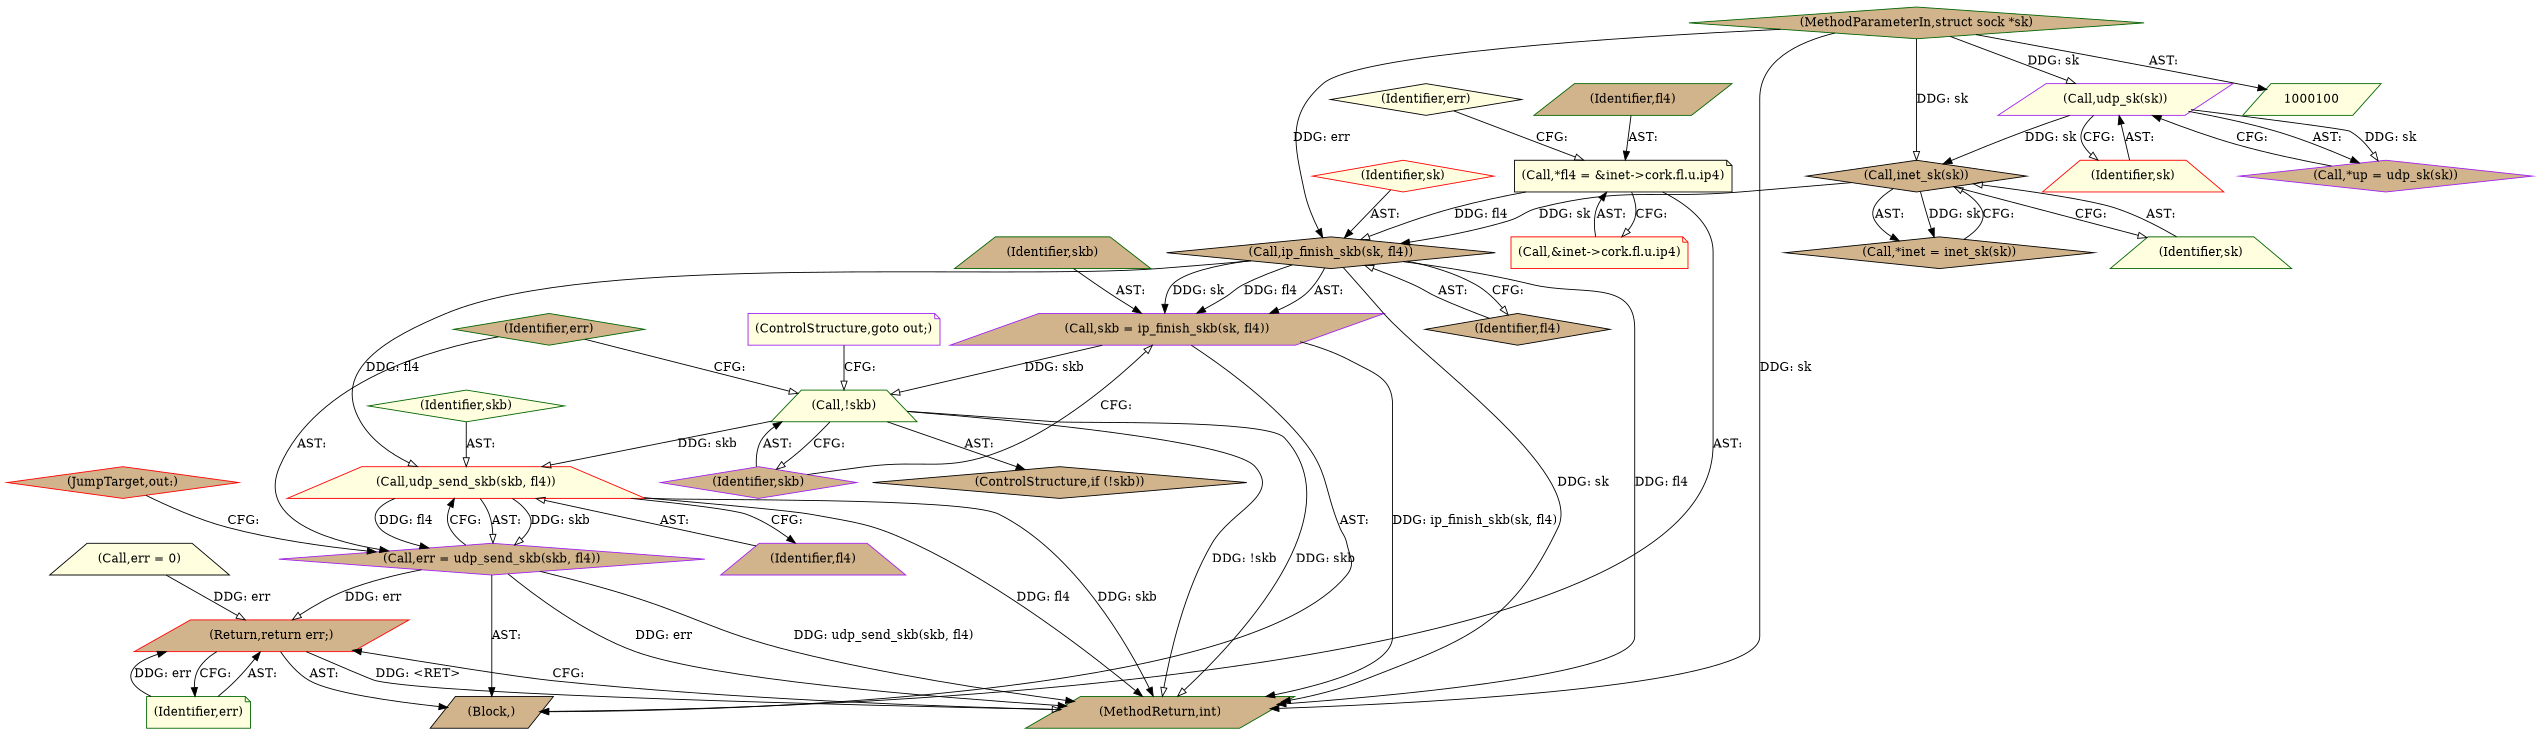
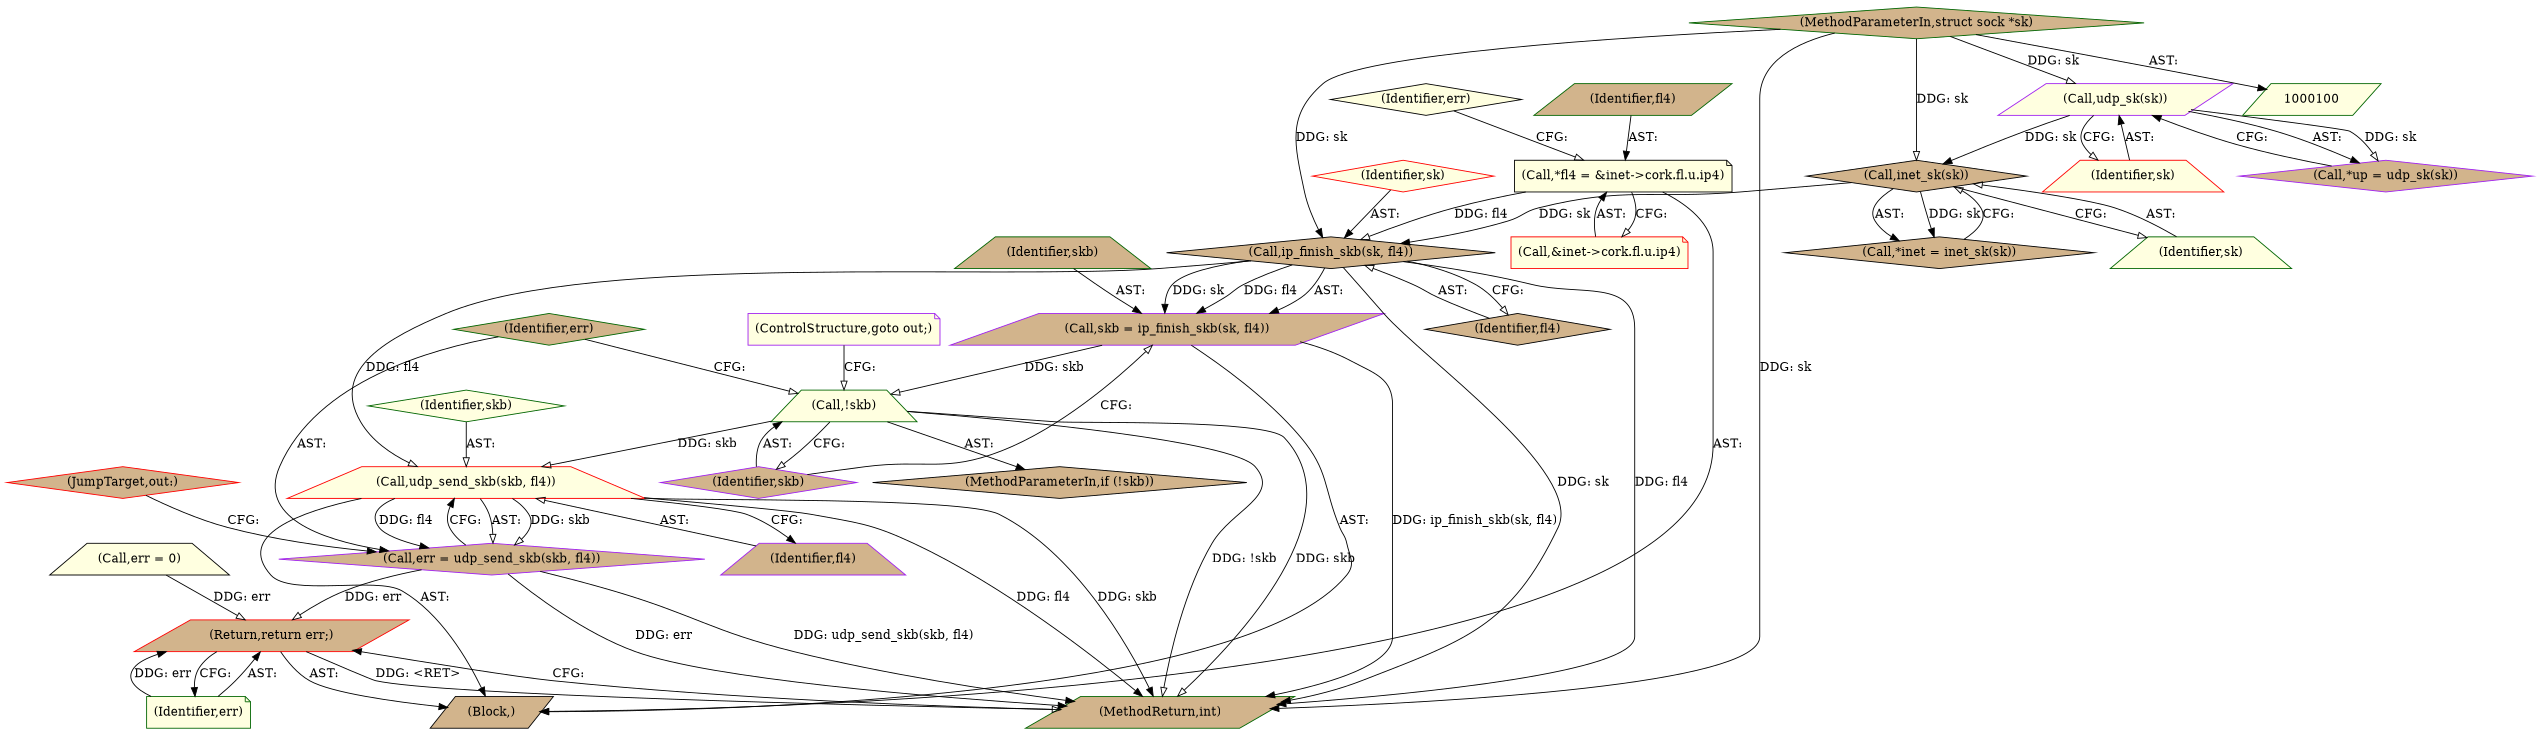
  digraph {
    node [color=darkgreen fillcolor=tan shape=diamond style=filled]
    edge [arrowhead=normal]
    n1 [color=red fillcolor=lightyellow label="(Call,udp_send_skb(skb, fl4))" shape=trapezium]
    n2 [color=purple label="(Call,err = udp_send_skb(skb, fl4))"]
    n3 [color=purple label="(Identifier,fl4)" shape=trapezium]
    n4 [label="(MethodReturn,int)" shape=parallelogram]
    n5 [color=black label="(Block,)" shape=parallelogram]
    n6 [color=red label="(Return,return err;)" shape=parallelogram]
    n7 [fillcolor=lightyellow label="(Call,!skb)" shape=trapezium]
-   n8 [color=black label="(ControlStructure,if (!skb))"]
+   n8 [color=black label="(MethodParameterIn,if (!skb))"]
    n9 [color=purple label="(Identifier,skb)"]
    n10 [color=purple label="(Call,skb = ip_finish_skb(sk, fl4))" shape=parallelogram]
    n11 [color=black label="(Call,ip_finish_skb(sk, fl4))"]
    n12 [color=black label="(Identifier,fl4)"]
    n13 [color=black label="(Call,inet_sk(sk))"]
    n14 [color=black label="(Call,*inet = inet_sk(sk))"]
    n15 [fillcolor=lightyellow label="(Identifier,sk)" shape=trapezium]
    n16 [color=purple fillcolor=lightyellow label="(Call,udp_sk(sk))" shape=parallelogram]
    n17 [color=purple label="(Call,*up = udp_sk(sk))"]
    n18 [color=red fillcolor=lightyellow label="(Identifier,sk)" shape=trapezium]
    n19 [label="(MethodParameterIn,struct sock *sk)"]
    1000100 [fillcolor=lightyellow shape=parallelogram]
    n21 [color=black fillcolor=lightyellow label="(Call,*fl4 = &inet->cork.fl.u.ip4)" shape=note]
    n22 [color=red fillcolor=lightyellow label="(Call,&inet->cork.fl.u.ip4)" shape=note]
    n23 [fillcolor=lightyellow label="(Identifier,err)" shape=note]
    n24 [color=purple fillcolor=lightyellow label="(ControlStructure,goto out;)" shape=note]
    n25 [color=black fillcolor=lightyellow label="(Identifier,err)"]
    n26 [label="(Identifier,fl4)" shape=parallelogram]
    n27 [color=red label="(JumpTarget,out:)"]
    n28 [fillcolor=lightyellow label="(Identifier,skb)"]
    n29 [color=red fillcolor=lightyellow label="(Identifier,sk)"]
    n30 [label="(Identifier,err)"]
    n31 [label="(Identifier,skb)" shape=trapezium]
    n32 [color=black fillcolor=lightyellow label="(Call,err = 0)" shape=trapezium]
    n1 -> n2 [arrowhead=onormal label="AST: "]
    n1 -> n2 [arrowhead=onormal label="DDG: skb"]
    n1 -> n2 [label="DDG: fl4"]
    n1 -> n3 [label="CFG: "]
    n1 -> n4 [label="DDG: skb"]
    n1 -> n4 [label="DDG: fl4"]
    n2 -> n1 [label="CFG: "]
    n2 -> n4 [label="DDG: udp_send_skb(skb, fl4)"]
    n2 -> n4 [label="DDG: err"]
-   n2 -> n5 [label="AST: "]
+   n1 -> n5 [label="AST: "]
    n2 -> n6 [arrowhead=onormal label="DDG: err"]
    n3 -> n1 [arrowhead=onormal label="AST: "]
    n4 -> n6 [label="CFG: "]
    n6 -> n4 [arrowhead=onormal label="DDG: <RET>"]
    n6 -> n5 [label="AST: "]
    n6 -> n23 [label="CFG: "]
    n7 -> n1 [arrowhead=onormal label="DDG: skb"]
    n7 -> n4 [arrowhead=onormal label="DDG: skb"]
    n7 -> n4 [arrowhead=onormal label="DDG: !skb"]
    n7 -> n8 [label="AST: "]
    n7 -> n9 [arrowhead=onormal label="CFG: "]
    n9 -> n7 [label="AST: "]
    n9 -> n10 [arrowhead=onormal label="CFG: "]
    n10 -> n4 [label="DDG: ip_finish_skb(sk, fl4)"]
    n10 -> n5 [arrowhead=onormal label="AST: "]
    n10 -> n7 [arrowhead=onormal label="DDG: skb"]
    n11 -> n1 [arrowhead=onormal label="DDG: fl4"]
    n11 -> n4 [label="DDG: sk"]
    n11 -> n4 [label="DDG: fl4"]
    n11 -> n10 [label="AST: "]
    n11 -> n10 [label="DDG: sk"]
    n11 -> n10 [label="DDG: fl4"]
    n11 -> n12 [arrowhead=onormal label="CFG: "]
    n12 -> n11 [arrowhead=onormal label="AST: "]
    n13 -> n11 [label="DDG: sk"]
    n13 -> n14 [label="AST: "]
    n13 -> n14 [label="DDG: sk"]
    n13 -> n15 [arrowhead=onormal label="CFG: "]
    n14 -> n13 [arrowhead=onormal label="CFG: "]
    n15 -> n13 [arrowhead=onormal label="AST: "]
    n16 -> n13 [label="DDG: sk"]
    n16 -> n17 [label="AST: "]
    n16 -> n17 [arrowhead=onormal label="DDG: sk"]
    n16 -> n18 [arrowhead=onormal label="CFG: "]
    n17 -> n16 [label="CFG: "]
    n18 -> n16 [label="AST: "]
    n19 -> n4 [label="DDG: sk"]
-   n19 -> n11 [label="DDG: err"]
+   n19 -> n11 [label="DDG: sk"]
    n19 -> n13 [arrowhead=onormal label="DDG: sk"]
    n19 -> n16 [arrowhead=onormal label="DDG: sk"]
    n19 -> 1000100 [label="AST: "]
    n21 -> n5 [label="AST: "]
    n21 -> n11 [arrowhead=onormal label="DDG: fl4"]
    n21 -> n22 [arrowhead=onormal label="CFG: "]
    n22 -> n21 [label="AST: "]
    n23 -> n6 [label="AST: "]
    n23 -> n6 [label="DDG: err"]
    n24 -> n7 [arrowhead=onormal label="CFG: "]
    n25 -> n21 [arrowhead=onormal label="CFG: "]
    n26 -> n21 [label="AST: "]
    n27 -> n2 [label="CFG: "]
    n28 -> n1 [arrowhead=onormal label="AST: "]
    n29 -> n11 [label="AST: "]
    n30 -> n2 [label="AST: "]
    n30 -> n7 [arrowhead=onormal label="CFG: "]
    n31 -> n10 [label="AST: "]
    n32 -> n6 [arrowhead=onormal label="DDG: err"]
  }
